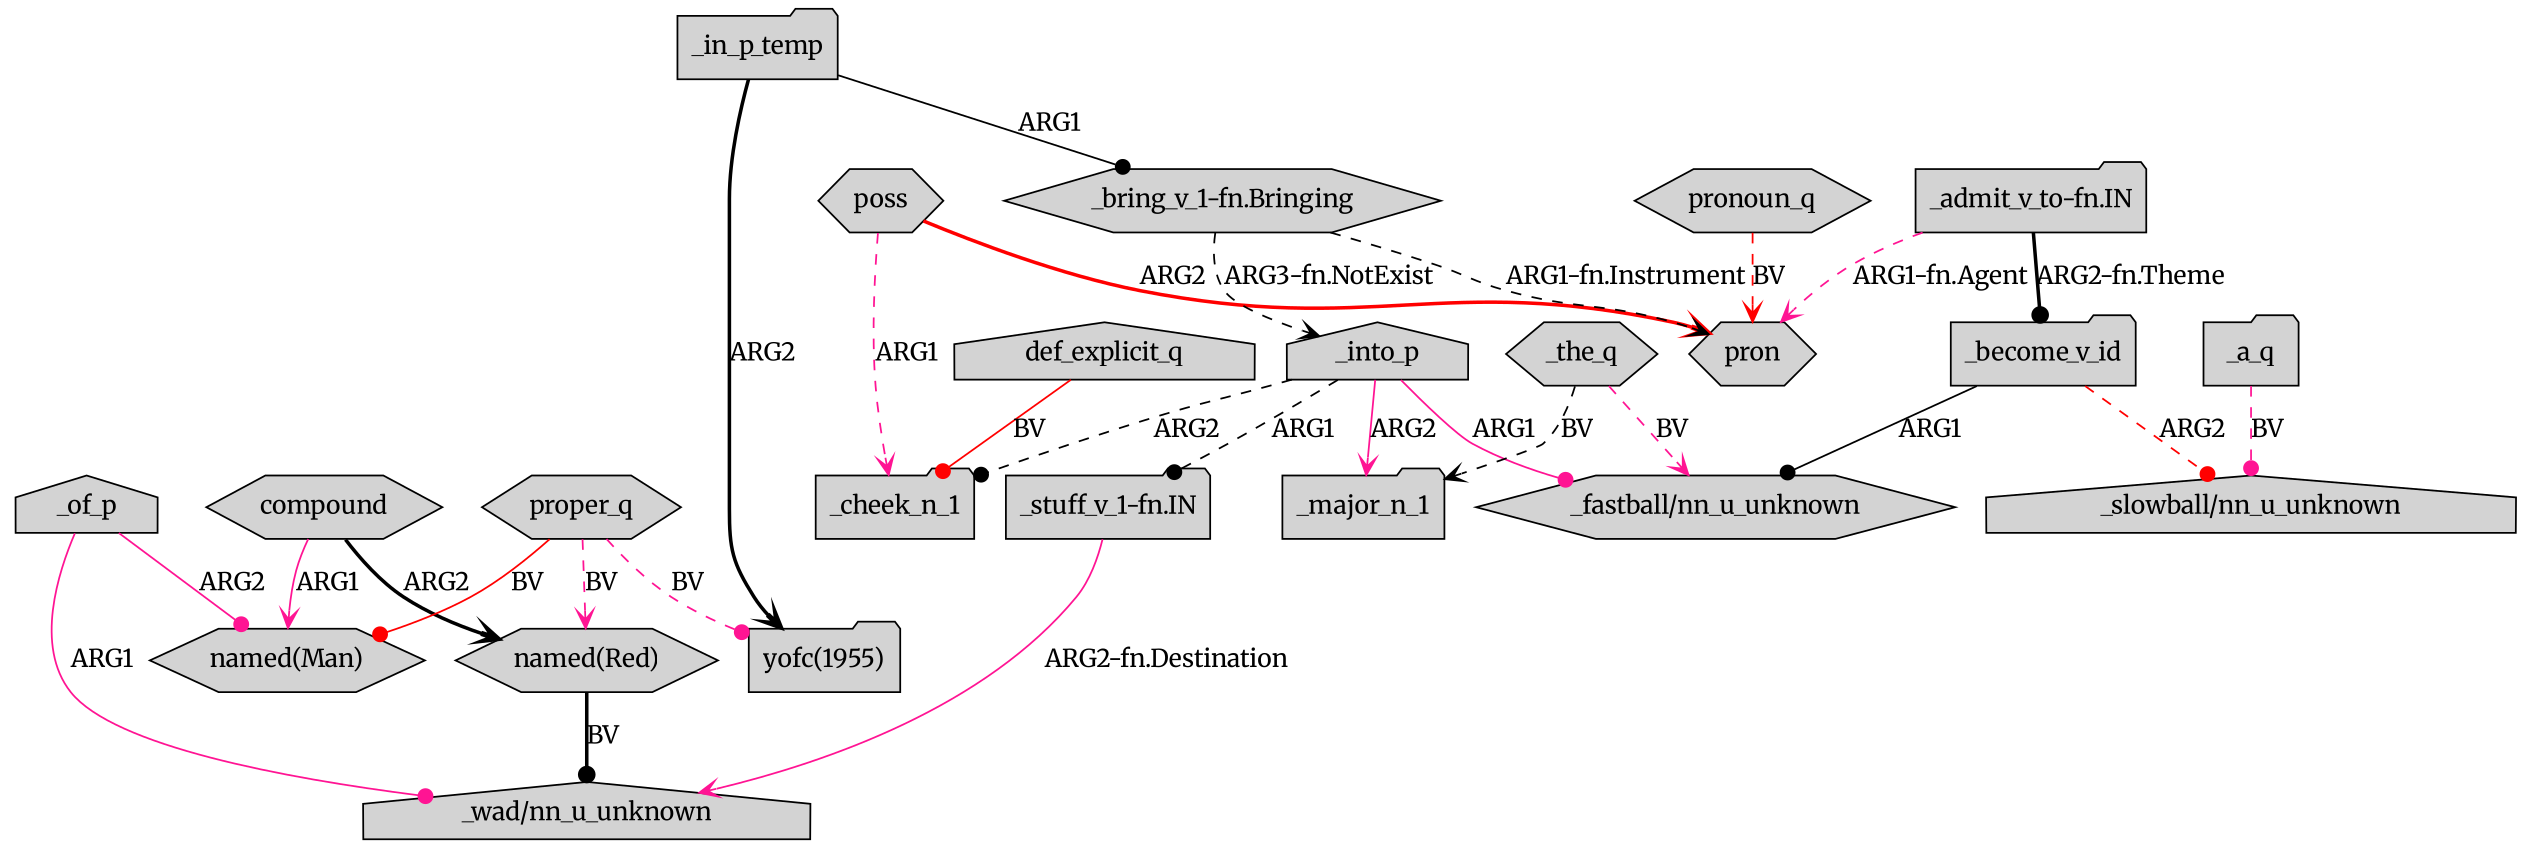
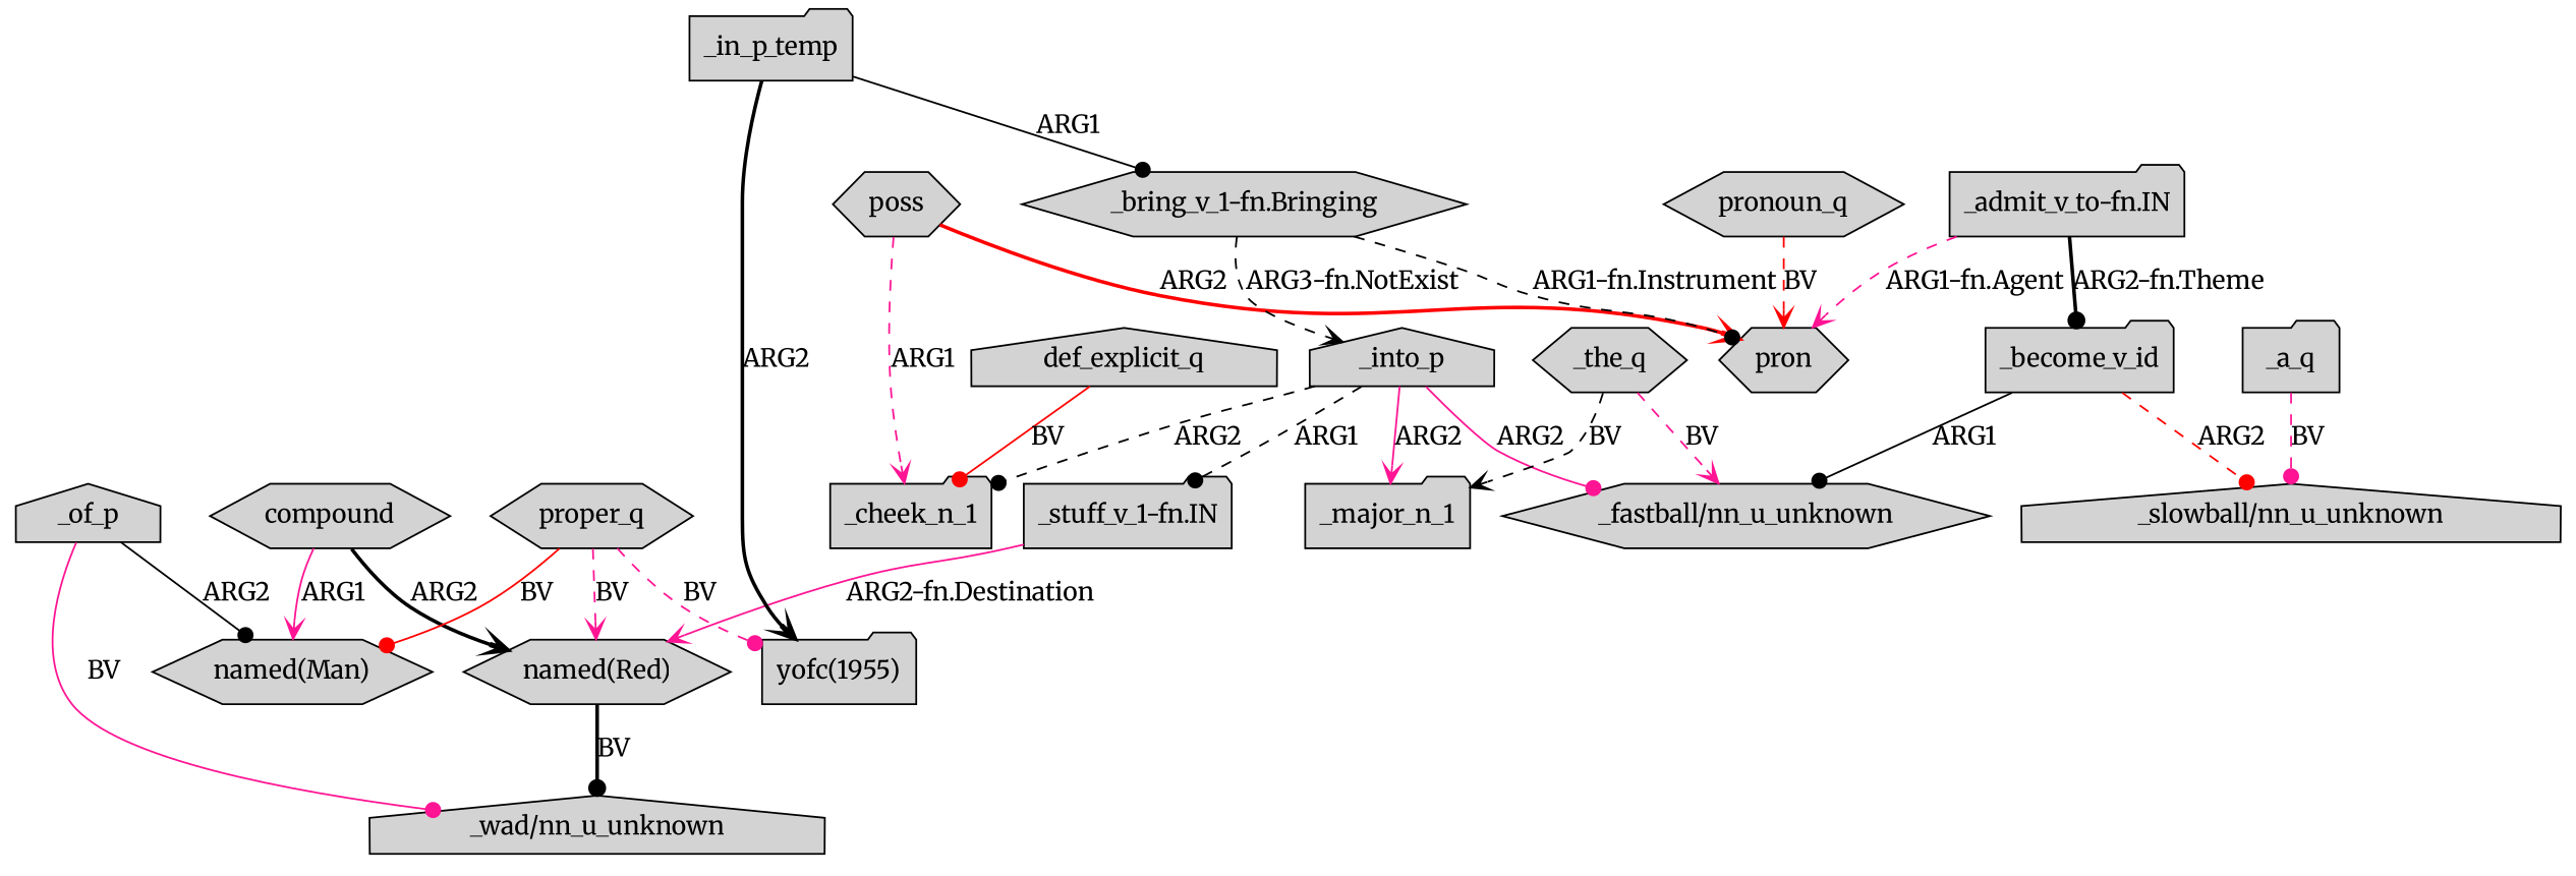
  digraph {
    fontname=Merriweather
    node [fontname=Merriweather shape=hexagon style=filled]
    edge [arrowhead=dot color=deeppink fontname=Merriweather style=dashed]
    compound
    "named(Man)"
    "named(Red)"
    "_wad/nn_u_unknown" [shape=house]
    _a_q [shape=folder]
    "_slowball/nn_u_unknown" [shape=house]
    _into_p [shape=house]
    "_stuff_v_1-fn.IN" [shape=folder]
    _cheek_n_1 [shape=folder]
    _major_n_1 [shape=folder]
    "_fastball/nn_u_unknown"
    poss
    pron
    "_admit_v_to-fn.IN" [shape=folder]
    _become_v_id [shape=folder]
    _in_p_temp [shape=folder]
    "yofc(1955)" [shape=folder]
    "_bring_v_1-fn.Bringing"
    _of_p [shape=house]
    def_explicit_q [shape=house]
    _the_q
    pronoun_q
    proper_q
    compound -> "named(Man)" [arrowhead=vee label=ARG1 style=solid]
    compound -> "named(Red)" [arrowhead=vee color=black label=ARG2 style=bold]
    "named(Red)" -> "_wad/nn_u_unknown" [color=black label=BV style=bold]
    _a_q -> "_slowball/nn_u_unknown" [label=BV]
    _into_p -> "_stuff_v_1-fn.IN" [color=black label=ARG1]
    _into_p -> _cheek_n_1 [color=black label=ARG2]
    _into_p -> _major_n_1 [arrowhead=vee label=ARG2 style=solid]
-   _into_p -> "_fastball/nn_u_unknown" [label=ARG1 style=solid]
-   "_stuff_v_1-fn.IN" -> "_wad/nn_u_unknown" [arrowhead=vee label="ARG2-fn.Destination" style=solid]
+   _into_p -> "_fastball/nn_u_unknown" [label=ARG2 style=solid]
+   "_stuff_v_1-fn.IN" -> "named(Red)" [arrowhead=vee label="ARG2-fn.Destination" style=solid]
    poss -> _cheek_n_1 [arrowhead=vee label=ARG1]
    poss -> pron [arrowhead=vee color=red label=ARG2 style=bold]
    "_admit_v_to-fn.IN" -> pron [arrowhead=vee label="ARG1-fn.Agent"]
    "_admit_v_to-fn.IN" -> _become_v_id [color=black label="ARG2-fn.Theme" style=bold]
    _become_v_id -> "_slowball/nn_u_unknown" [color=red label=ARG2]
    _become_v_id -> "_fastball/nn_u_unknown" [color=black label=ARG1 style=solid]
    _in_p_temp -> "yofc(1955)" [arrowhead=vee color=black label=ARG2 style=bold]
    _in_p_temp -> "_bring_v_1-fn.Bringing" [color=black label=ARG1 style=solid]
    "_bring_v_1-fn.Bringing" -> _into_p [arrowhead=vee color=black label="ARG3-fn.NotExist"]
-   "_bring_v_1-fn.Bringing" -> pron [arrowhead=vee color=black label="ARG1-fn.Instrument"]
-   _of_p -> "named(Man)" [label=ARG2 style=solid]
-   _of_p -> "_wad/nn_u_unknown" [label=ARG1 style=solid]
+   "_bring_v_1-fn.Bringing" -> pron [color=black label="ARG1-fn.Instrument"]
+   _of_p -> "named(Man)" [color=black label=ARG2 style=solid]
+   _of_p -> "_wad/nn_u_unknown" [label=BV style=solid]
    def_explicit_q -> _cheek_n_1 [color=red label=BV style=solid]
    _the_q -> _major_n_1 [arrowhead=vee color=black label=BV]
    _the_q -> "_fastball/nn_u_unknown" [arrowhead=vee label=BV]
    pronoun_q -> pron [arrowhead=vee color=red label=BV]
    proper_q -> "named(Man)" [color=red label=BV style=solid]
    proper_q -> "named(Red)" [arrowhead=vee label=BV]
    proper_q -> "yofc(1955)" [label=BV]
  }
